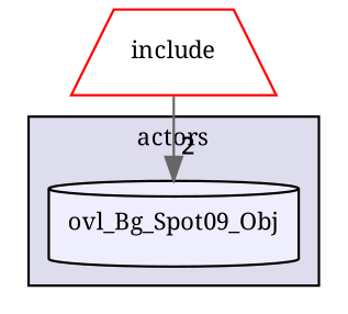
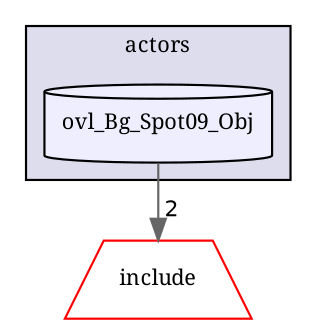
  digraph {
    compound=true
    fontname="Noto Serif"
    node [fontname="Noto Serif" fontsize=10 style=filled]
    n1 [fillcolor="#eeeeff" label=ovl_Bg_Spot09_Obj pencolor=black shape=cylinder]
    n2 [color=red fillcolor=white label=include shape=trapezium]
    subgraph cluster_1 {
      bgcolor="#ddddee"
      fontsize=10
      label=actors
      pencolor=black
      n1
    }
-   n2 -> n1 [headlabel=2 labeldistance=1.5 labelfontname=Helvetica labelfontsize=10 color=gray40 style=solid arrowhead=normal fontname="Noto Serif"]
+   n1 -> n2 [headlabel=2 labeldistance=1.5 labelfontname=Helvetica labelfontsize=10 color=gray40 style=solid arrowhead=normal fontname="Noto Serif"]
  }
